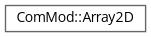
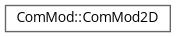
  digraph {
    rankdir=LR
    fontname="Open Sans"
-   n1 [color=grey40 fillcolor=white fontname="Open Sans" fontsize=10 height=0.2 label="ComMod::Array2D" shape=box style=filled width=0.4]
+   n1 [color=grey40 fillcolor=white fontname="Open Sans" fontsize=10 height=0.2 label="ComMod::ComMod2D" shape=box style=filled width=0.4]
  }
